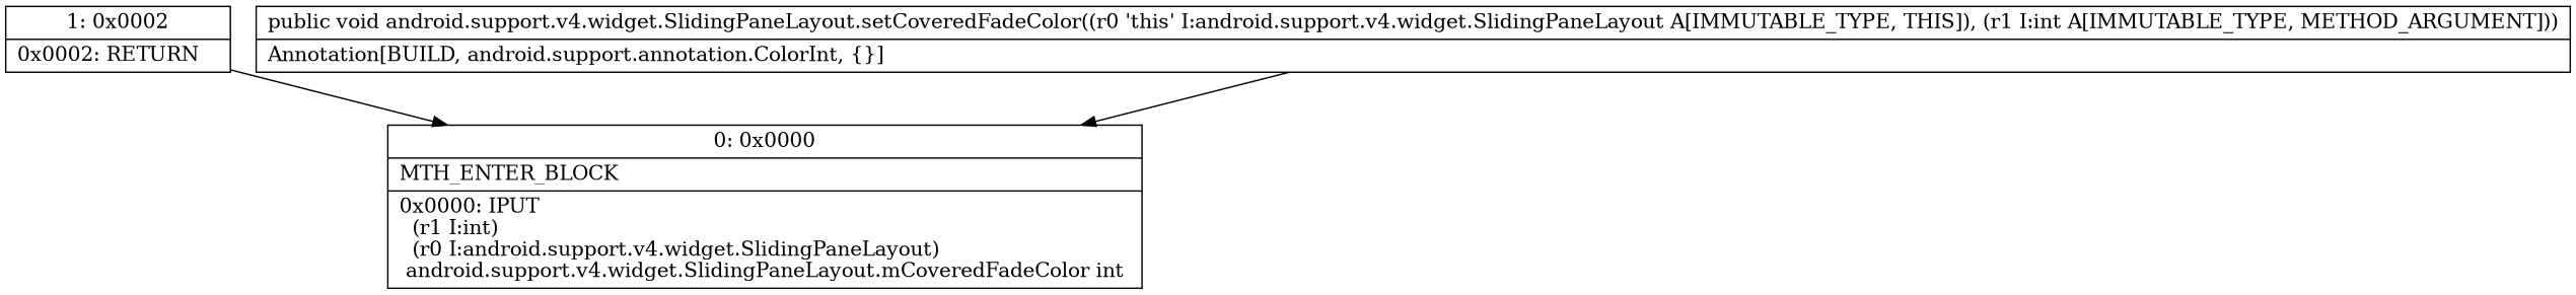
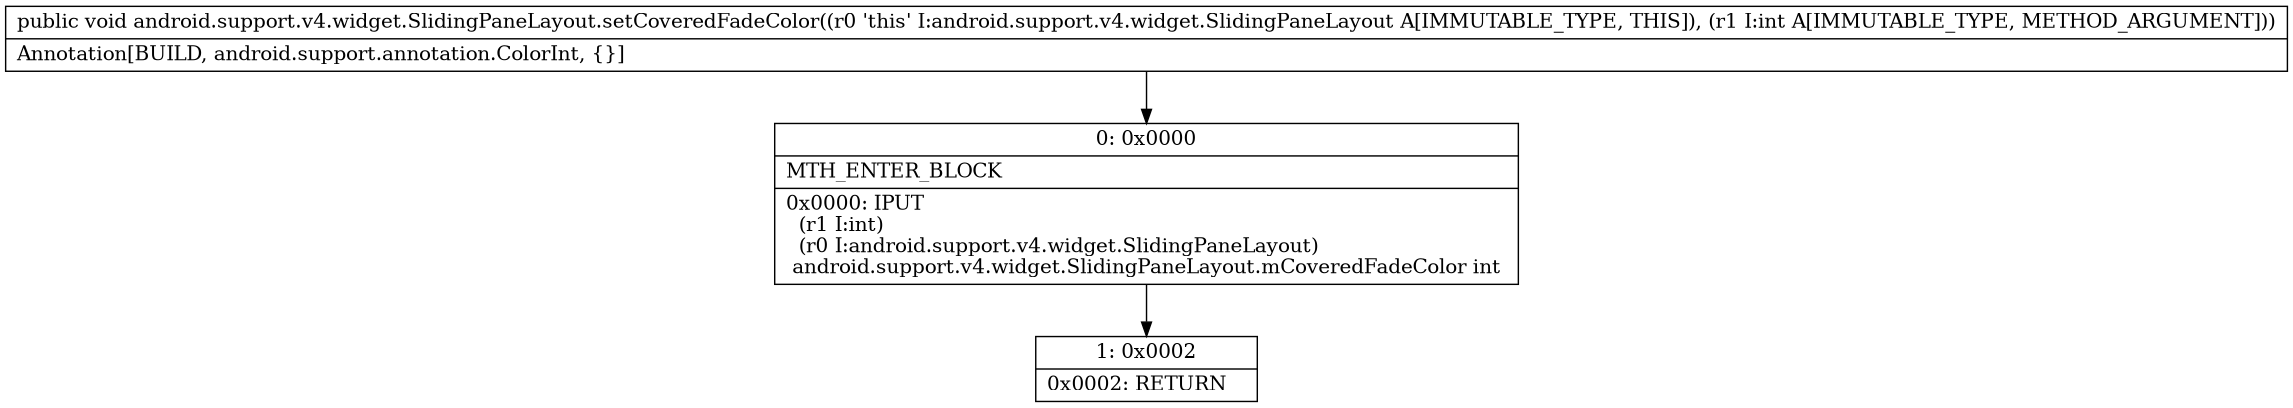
  digraph {
    node [shape=record]
    n1 [label="{0\:\ 0x0000|MTH_ENTER_BLOCK\l|0x0000: IPUT  \l  (r1 I:int)\l  (r0 I:android.support.v4.widget.SlidingPaneLayout)\l android.support.v4.widget.SlidingPaneLayout.mCoveredFadeColor int \l}"]
    n2 [label="{1\:\ 0x0002|0x0002: RETURN   \l}"]
    n3 [label="{public void android.support.v4.widget.SlidingPaneLayout.setCoveredFadeColor((r0 'this' I:android.support.v4.widget.SlidingPaneLayout A[IMMUTABLE_TYPE, THIS]), (r1 I:int A[IMMUTABLE_TYPE, METHOD_ARGUMENT]))  | Annotation[BUILD, android.support.annotation.ColorInt, \{\}]\l}"]
-   n2 -> n1
+   n1 -> n2
    n3 -> n1
  }
